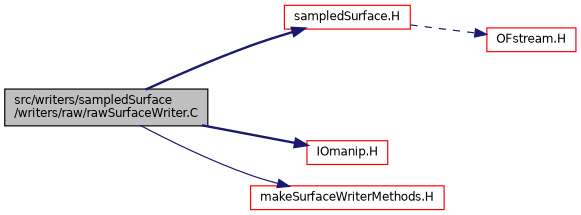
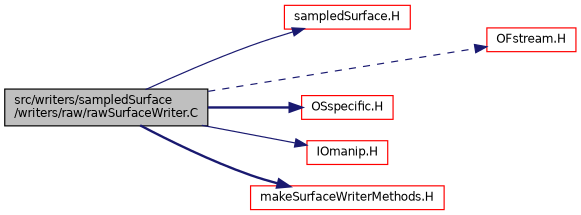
  digraph {
    rankdir=LR
    node [color=red fontname=Helvetica fontsize=10 shape=record]
    edge [color=midnightblue fontname=Helvetica fontsize=10 labelfontname=Helvetica labelfontsize=10 style=bold]
    n1 [color=black fillcolor=grey75 fontcolor=black height=0.2 label="src/writers/sampledSurface\l/writers/raw/rawSurfaceWriter.C" style=filled width=0.4]
    n2 [height=0.2 label="sampledSurface.H" width=0.4]
    n3 [height=0.2 label="OFstream.H" width=0.4]
+   n4 [height=0.2 label="OSspecific.H" width=0.4]
    n5 [height=0.2 label="IOmanip.H" width=0.4]
    n6 [height=0.2 label="makeSurfaceWriterMethods.H" width=0.4]
-   n1 -> n2
-   n2 -> n3 [style=dashed]
-   n1 -> n5
-   n1 -> n6 [style=solid]
+   n1 -> n2 [style=solid]
+   n1 -> n3 [style=dashed]
+   n1 -> n4
+   n1 -> n5 [style=solid]
+   n1 -> n6
  }
